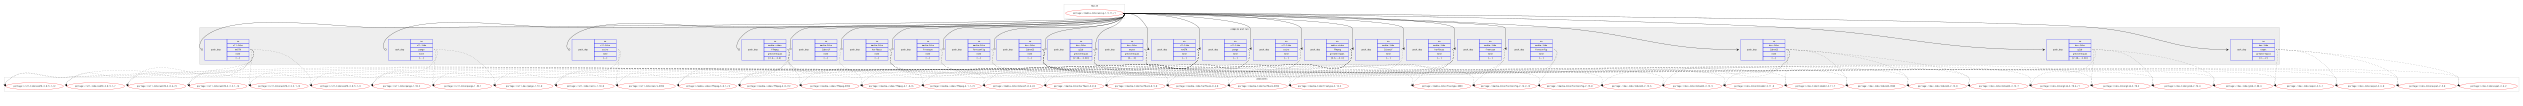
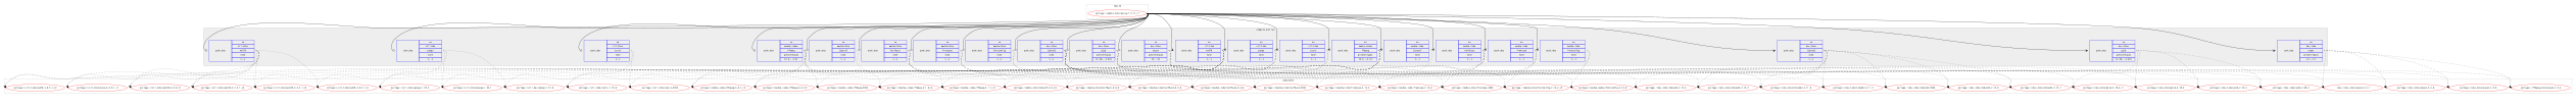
  digraph {
    compound=true
    concentrate=true
    fontname="Roboto Mono"
    fontsize=10
    newrank=true
    rankdir=TB
    ranksep=1.5
    node [color=red fontname="Roboto Mono" fontsize=10]
    edge [arrowhead=vee fontname="Roboto Mono" headport=w style=dotted tailport=e weight=100]
    n1 [label="portage://media-libs/wxsvg-1.5.11-r1" width=4]
    n2 [color=blue label=<<TABLE BORDER="0" CELLBORDER="1" CELLSPACING="0" CELLPADDING="4" WIDTH="220"><TR><TD ROWSPAN="6" CELLPADDING="30">pack_dep</TD></TR><TR><TD WIDTH="110">no</TD></TR><TR><TD>dev-libs</TD></TR><TR><TD>expat</TD></TR><TR><TD>greaterequal</TD></TR><TR><TD>[2,,,2]</TD></TR></TABLE>> shape=none]
    n3 [color=blue label=<<TABLE BORDER="0" CELLBORDER="1" CELLSPACING="0" CELLPADDING="4" WIDTH="220"><TR><TD ROWSPAN="6" CELLPADDING="30">pack_dep</TD></TR><TR><TD WIDTH="110">no</TD></TR><TR><TD>dev-libs</TD></TR><TR><TD>glib</TD></TR><TR><TD>greaterequal</TD></TR><TR><TD>[2.28,,,2.28]</TD></TR></TABLE>> shape=none]
    n4 [color=blue label=<<TABLE BORDER="0" CELLBORDER="1" CELLSPACING="0" CELLPADDING="4" WIDTH="220"><TR><TD ROWSPAN="6" CELLPADDING="30">pack_dep</TD></TR><TR><TD WIDTH="110">no</TD></TR><TR><TD>dev-libs</TD></TR><TR><TD>libxml2</TD></TR><TR><TD>none</TD></TR><TR><TD>[,,]</TD></TR></TABLE>> shape=none]
    n5 [color=blue label=<<TABLE BORDER="0" CELLBORDER="1" CELLSPACING="0" CELLPADDING="4" WIDTH="220"><TR><TD ROWSPAN="6" CELLPADDING="30">pack_dep</TD></TR><TR><TD WIDTH="110">no</TD></TR><TR><TD>media-libs</TD></TR><TR><TD>fontconfig</TD></TR><TR><TD>none</TD></TR><TR><TD>[,,]</TD></TR></TABLE>> shape=none]
    n6 [color=blue label=<<TABLE BORDER="0" CELLBORDER="1" CELLSPACING="0" CELLPADDING="4" WIDTH="220"><TR><TD ROWSPAN="6" CELLPADDING="30">pack_dep</TD></TR><TR><TD WIDTH="110">no</TD></TR><TR><TD>media-libs</TD></TR><TR><TD>freetype</TD></TR><TR><TD>none</TD></TR><TR><TD>[,,]</TD></TR></TABLE>> shape=none]
    n7 [color=blue label=<<TABLE BORDER="0" CELLBORDER="1" CELLSPACING="0" CELLPADDING="4" WIDTH="220"><TR><TD ROWSPAN="6" CELLPADDING="30">pack_dep</TD></TR><TR><TD WIDTH="110">no</TD></TR><TR><TD>media-libs</TD></TR><TR><TD>harfbuzz</TD></TR><TR><TD>none</TD></TR><TR><TD>[,,]</TD></TR></TABLE>> shape=none]
    n8 [color=blue label=<<TABLE BORDER="0" CELLBORDER="1" CELLSPACING="0" CELLPADDING="4" WIDTH="220"><TR><TD ROWSPAN="6" CELLPADDING="30">pack_dep</TD></TR><TR><TD WIDTH="110">no</TD></TR><TR><TD>media-libs</TD></TR><TR><TD>libexif</TD></TR><TR><TD>none</TD></TR><TR><TD>[,,]</TD></TR></TABLE>> shape=none]
    n9 [color=blue label=<<TABLE BORDER="0" CELLBORDER="1" CELLSPACING="0" CELLPADDING="4" WIDTH="220"><TR><TD ROWSPAN="6" CELLPADDING="30">pack_dep</TD></TR><TR><TD WIDTH="110">no</TD></TR><TR><TD>media-video</TD></TR><TR><TD>ffmpeg</TD></TR><TR><TD>greaterequal</TD></TR><TR><TD>[2.6,,,2.6]</TD></TR></TABLE>> shape=none]
    n10 [color=blue label=<<TABLE BORDER="0" CELLBORDER="1" CELLSPACING="0" CELLPADDING="4" WIDTH="220"><TR><TD ROWSPAN="6" CELLPADDING="30">pack_dep</TD></TR><TR><TD WIDTH="110">no</TD></TR><TR><TD>x11-libs</TD></TR><TR><TD>cairo</TD></TR><TR><TD>none</TD></TR><TR><TD>[,,]</TD></TR></TABLE>> shape=none]
    n11 [color=blue label=<<TABLE BORDER="0" CELLBORDER="1" CELLSPACING="0" CELLPADDING="4" WIDTH="220"><TR><TD ROWSPAN="6" CELLPADDING="30">pack_dep</TD></TR><TR><TD WIDTH="110">no</TD></TR><TR><TD>x11-libs</TD></TR><TR><TD>pango</TD></TR><TR><TD>none</TD></TR><TR><TD>[,,]</TD></TR></TABLE>> shape=none]
    n12 [color=blue label=<<TABLE BORDER="0" CELLBORDER="1" CELLSPACING="0" CELLPADDING="4" WIDTH="220"><TR><TD ROWSPAN="6" CELLPADDING="30">pack_dep</TD></TR><TR><TD WIDTH="110">no</TD></TR><TR><TD>x11-libs</TD></TR><TR><TD>wxGTK</TD></TR><TR><TD>none</TD></TR><TR><TD>[,,]</TD></TR></TABLE>> shape=none]
    n13 [color=blue label=<<TABLE BORDER="0" CELLBORDER="1" CELLSPACING="0" CELLPADDING="4" WIDTH="220"><TR><TD ROWSPAN="6" CELLPADDING="30">pack_dep</TD></TR><TR><TD WIDTH="110">no</TD></TR><TR><TD>dev-libs</TD></TR><TR><TD>expat</TD></TR><TR><TD>greaterequal</TD></TR><TR><TD>[2,,,2]</TD></TR></TABLE>> shape=none]
    n14 [color=blue label=<<TABLE BORDER="0" CELLBORDER="1" CELLSPACING="0" CELLPADDING="4" WIDTH="220"><TR><TD ROWSPAN="6" CELLPADDING="30">pack_dep</TD></TR><TR><TD WIDTH="110">no</TD></TR><TR><TD>dev-libs</TD></TR><TR><TD>glib</TD></TR><TR><TD>greaterequal</TD></TR><TR><TD>[2.28,,,2.28]</TD></TR></TABLE>> shape=none]
    n15 [color=blue label=<<TABLE BORDER="0" CELLBORDER="1" CELLSPACING="0" CELLPADDING="4" WIDTH="220"><TR><TD ROWSPAN="6" CELLPADDING="30">pack_dep</TD></TR><TR><TD WIDTH="110">no</TD></TR><TR><TD>dev-libs</TD></TR><TR><TD>libxml2</TD></TR><TR><TD>none</TD></TR><TR><TD>[,,]</TD></TR></TABLE>> shape=none]
    n16 [color=blue label=<<TABLE BORDER="0" CELLBORDER="1" CELLSPACING="0" CELLPADDING="4" WIDTH="220"><TR><TD ROWSPAN="6" CELLPADDING="30">pack_dep</TD></TR><TR><TD WIDTH="110">no</TD></TR><TR><TD>media-libs</TD></TR><TR><TD>fontconfig</TD></TR><TR><TD>none</TD></TR><TR><TD>[,,]</TD></TR></TABLE>> shape=none]
    n17 [color=blue label=<<TABLE BORDER="0" CELLBORDER="1" CELLSPACING="0" CELLPADDING="4" WIDTH="220"><TR><TD ROWSPAN="6" CELLPADDING="30">pack_dep</TD></TR><TR><TD WIDTH="110">no</TD></TR><TR><TD>media-libs</TD></TR><TR><TD>freetype</TD></TR><TR><TD>none</TD></TR><TR><TD>[,,]</TD></TR></TABLE>> shape=none]
    n18 [color=blue label=<<TABLE BORDER="0" CELLBORDER="1" CELLSPACING="0" CELLPADDING="4" WIDTH="220"><TR><TD ROWSPAN="6" CELLPADDING="30">pack_dep</TD></TR><TR><TD WIDTH="110">no</TD></TR><TR><TD>media-libs</TD></TR><TR><TD>harfbuzz</TD></TR><TR><TD>none</TD></TR><TR><TD>[,,]</TD></TR></TABLE>> shape=none]
    n19 [color=blue label=<<TABLE BORDER="0" CELLBORDER="1" CELLSPACING="0" CELLPADDING="4" WIDTH="220"><TR><TD ROWSPAN="6" CELLPADDING="30">pack_dep</TD></TR><TR><TD WIDTH="110">no</TD></TR><TR><TD>media-libs</TD></TR><TR><TD>libexif</TD></TR><TR><TD>none</TD></TR><TR><TD>[,,]</TD></TR></TABLE>> shape=none]
    n20 [color=blue label=<<TABLE BORDER="0" CELLBORDER="1" CELLSPACING="0" CELLPADDING="4" WIDTH="220"><TR><TD ROWSPAN="6" CELLPADDING="30">pack_dep</TD></TR><TR><TD WIDTH="110">no</TD></TR><TR><TD>media-video</TD></TR><TR><TD>ffmpeg</TD></TR><TR><TD>greaterequal</TD></TR><TR><TD>[2.6,,,2.6]</TD></TR></TABLE>> shape=none]
    n21 [color=blue label=<<TABLE BORDER="0" CELLBORDER="1" CELLSPACING="0" CELLPADDING="4" WIDTH="220"><TR><TD ROWSPAN="6" CELLPADDING="30">pack_dep</TD></TR><TR><TD WIDTH="110">no</TD></TR><TR><TD>x11-libs</TD></TR><TR><TD>cairo</TD></TR><TR><TD>none</TD></TR><TR><TD>[,,]</TD></TR></TABLE>> shape=none]
    n22 [color=blue label=<<TABLE BORDER="0" CELLBORDER="1" CELLSPACING="0" CELLPADDING="4" WIDTH="220"><TR><TD ROWSPAN="6" CELLPADDING="30">pack_dep</TD></TR><TR><TD WIDTH="110">no</TD></TR><TR><TD>x11-libs</TD></TR><TR><TD>pango</TD></TR><TR><TD>none</TD></TR><TR><TD>[,,]</TD></TR></TABLE>> shape=none]
    n23 [color=blue label=<<TABLE BORDER="0" CELLBORDER="1" CELLSPACING="0" CELLPADDING="4" WIDTH="220"><TR><TD ROWSPAN="6" CELLPADDING="30">pack_dep</TD></TR><TR><TD WIDTH="110">no</TD></TR><TR><TD>x11-libs</TD></TR><TR><TD>wxGTK</TD></TR><TR><TD>none</TD></TR><TR><TD>[,,]</TD></TR></TABLE>> shape=none]
    n24 [label="portage://dev-libs/expat-2.5.0" width=4]
    n25 [label="portage://dev-libs/expat-2.6.0" width=4]
-   n26 [label="portage://dev-libs/expat-2.6.1" width=4]
-   n27 [label="portage://dev-libs/expat-2.6.2" width=4]
+   n26 [label="none://dev-libs/expat-2.6.1" width=4]
+   n27 [label="portage://ffmpeg-libs/expat-2.6.2" width=4]
    n28 [label="portage://dev-libs/glib-2.76.4" width=4]
    n29 [label="portage://dev-libs/glib-2.78.3" width=4]
    n30 [label="portage://dev-libs/glib-2.78.4-r1" width=4]
    n31 [label="portage://dev-libs/glib-2.98.6" width=4]
    n32 [label="portage://dev-libs/libxml2-2.11.7" width=4]
    n33 [label="portage://dev-libs/libxml2-2.11.8" width=4]
    n34 [label="portage://dev-libs/libxml2-2.12.5" width=4]
    n35 [label="portage://dev-libs/libxml2-2.12.6" width=4]
    n36 [label="portage://dev-libs/libxml2-2.12.7" width=4]
    n37 [label="portage://dev-libs/libxml2-2.12.8" width=4]
    n38 [label="portage://dev-libs/libxml2-9999" width=4]
+   n39 [label="portage://media-libs/freetype-2.13.0" width=4]
    n40 [label="portage://media-libs/freetype-2.13.2" width=4]
    n41 [label="portage://media-libs/freetype-9999" width=4]
    n42 [label="portage://media-libs/fontconfig-2.14.2-r3" width=4]
-   n43 [label="portage://media-libs/fontconfig-2.15.0" width=4]
+   n43 [label="portage://media-media/fontconfig-2.15.0" width=4]
    n44 [label="portage://media-libs/harfbuzz-8.4.0" width=4]
    n45 [label="portage://media-libs/harfbuzz-8.5.0" width=4]
    n46 [label="portage://media-libs/harfbuzz-9.0.0" width=4]
    n47 [label="portage://media-libs/harfbuzz-9999" width=4]
    n48 [label="portage://media-libs/libexif-0.6.24" width=4]
    n49 [label="portage://media-video/ffmpeg-6.0-r12" width=4]
    n50 [label="portage://media-video/ffmpeg-6.0.1-r4" width=4]
    n51 [label="portage://media-video/ffmpeg-6.1.1-r5" width=4]
    n52 [label="portage://media-video/ffmpeg-6.1.8-r6" width=4]
    n53 [label="portage://media-video/ffmpeg-9999" width=4]
    n54 [label="portage://x11-libs/cairo-1.18.0" width=4]
    n55 [label="portage://x11-libs/cairo-9999" width=4]
    n56 [label="portage://x11-dev/pango-1.51.0" width=4]
    n57 [label="portage://x11-libs/pango-1.52.1" width=4]
    n58 [label="portage://x11-libs/pango-1.52.2" width=4]
    n59 [label="portage://x11-libs/wxGTK-3.0.4-r5" width=4]
-   n60 [label="portage://x11-libs/wxGTK-3.0.5.1-r1" width=4]
+   n60 [label="portage://x11-libs/none-3.0.5.1-r1" width=4]
    n61 [label="portage://x11-libs/wxGTK-3.0.5.1-r2" width=4]
    n62 [label="portage://x11-libs/wxGTK-3.0.5.1-r3" width=4]
    n63 [label="portage://x11-libs/wxGTK-3.2.2.1-r3" width=4]
    n64 [label="portage://x11-libs/wxGTK-3.2.2.1-r4" width=4]
    subgraph cluster_1 {
      color=gray
      label=<<i>ebuild</i>>
      rank=same
      n1
    }
    subgraph cluster_2 {
      color=gray
      label=<<i>dependencies</i>>
      subgraph cluster_3 {
        color=gray
        fillcolor="#eeeeee"
        label=<<i>compile</i>>
        style=filled
        subgraph sub_4 {
          color=gray
          fillcolor="#eeeeee"
          label=<<i>compile</i>>
          style=filled
          n2
        }
        subgraph sub_5 {
          color=gray
          fillcolor="#eeeeee"
          label=<<i>compile</i>>
          style=filled
          n3
        }
        subgraph sub_6 {
          color=gray
          fillcolor="#eeeeee"
          label=<<i>compile</i>>
          style=filled
          n4
        }
        subgraph sub_7 {
          color=gray
          fillcolor="#eeeeee"
          label=<<i>compile</i>>
          style=filled
          n5
        }
        subgraph sub_8 {
          color=gray
          fillcolor="#eeeeee"
          label=<<i>compile</i>>
          style=filled
          n6
        }
        subgraph sub_9 {
          color=gray
          fillcolor="#eeeeee"
          label=<<i>compile</i>>
          style=filled
          n7
        }
        subgraph sub_10 {
          color=gray
          fillcolor="#eeeeee"
          label=<<i>compile</i>>
          style=filled
          n8
        }
        subgraph sub_11 {
          color=gray
          fillcolor="#eeeeee"
          label=<<i>compile</i>>
          style=filled
          n9
        }
        subgraph sub_12 {
          color=gray
          fillcolor="#eeeeee"
          label=<<i>compile</i>>
          style=filled
          n10
        }
        subgraph sub_13 {
          color=gray
          fillcolor="#eeeeee"
          label=<<i>compile</i>>
          style=filled
          n11
        }
        subgraph sub_14 {
          color=gray
          fillcolor="#eeeeee"
          label=<<i>compile</i>>
          style=filled
          n12
        }
      }
      subgraph cluster_15 {
        color=gray
        fillcolor="#eeeeee"
        label=<<i>run</i>>
        style=filled
        subgraph sub_16 {
          color=gray
          fillcolor="#eeeeee"
          label=<<i>run</i>>
          style=filled
          n13
        }
        subgraph sub_17 {
          color=gray
          fillcolor="#eeeeee"
          label=<<i>run</i>>
          style=filled
          n14
        }
        subgraph sub_18 {
          color=gray
          fillcolor="#eeeeee"
          label=<<i>run</i>>
          style=filled
          n15
        }
        subgraph sub_19 {
          color=gray
          fillcolor="#eeeeee"
          label=<<i>run</i>>
          style=filled
          n16
        }
        subgraph sub_20 {
          color=gray
          fillcolor="#eeeeee"
          label=<<i>run</i>>
          style=filled
          n17
        }
        subgraph sub_21 {
          color=gray
          fillcolor="#eeeeee"
          label=<<i>run</i>>
          style=filled
          n18
        }
        subgraph sub_22 {
          color=gray
          fillcolor="#eeeeee"
          label=<<i>run</i>>
          style=filled
          n19
        }
        subgraph sub_23 {
          color=gray
          fillcolor="#eeeeee"
          label=<<i>run</i>>
          style=filled
          n20
        }
        subgraph sub_24 {
          color=gray
          fillcolor="#eeeeee"
          label=<<i>run</i>>
          style=filled
          n21
        }
        subgraph sub_25 {
          color=gray
          fillcolor="#eeeeee"
          label=<<i>run</i>>
          style=filled
          n22
        }
        subgraph sub_26 {
          color=gray
          fillcolor="#eeeeee"
          label=<<i>run</i>>
          style=filled
          n23
        }
      }
      subgraph cluster_27 {
        color=gray
        fillcolor="#eeeeee"
        label=<<i>compile and run</i>>
        style=filled
      }
    }
    subgraph cluster_28 {
      color=gray
      label=<<i>candidates</i>>
      rank=same
      subgraph sub_29 {
        color=black
        label=<<i>candidates</i>>
        nodesep=1
        rank=same
        n24
        n25
        n26
        n27
      }
      subgraph sub_30 {
        color=black
        label=<<i>candidates</i>>
        nodesep=1
        rank=same
        n28
        n29
        n30
        n31
      }
      subgraph sub_31 {
        color=black
        label=<<i>candidates</i>>
        nodesep=1
        rank=same
        n32
        n33
        n34
        n35
        n36
        n37
        n38
      }
      subgraph sub_32 {
        color=black
        label=<<i>candidates</i>>
        nodesep=1
        rank=same
+       n39
        n40
        n41
      }
      subgraph sub_33 {
        color=black
        label=<<i>candidates</i>>
        nodesep=1
        rank=same
        n42
        n43
      }
      subgraph sub_34 {
        color=black
        label=<<i>candidates</i>>
        nodesep=1
        rank=same
        n44
        n45
        n46
        n47
      }
      subgraph sub_35 {
        color=black
        label=<<i>candidates</i>>
        nodesep=1
        rank=same
        n48
      }
      subgraph sub_36 {
        color=black
        label=<<i>candidates</i>>
        nodesep=1
        rank=same
        n49
        n50
        n51
        n52
        n53
      }
      subgraph sub_37 {
        color=black
        label=<<i>candidates</i>>
        nodesep=1
        rank=same
        n54
        n55
      }
      subgraph sub_38 {
        color=black
        label=<<i>candidates</i>>
        nodesep=1
        rank=same
        n56
        n57
        n58
      }
      subgraph sub_39 {
        color=black
        label=<<i>candidates</i>>
        nodesep=1
        rank=same
        n59
        n60
        n61
        n62
        n63
        n64
      }
      subgraph sub_40 {
        color=black
        label=<<i>candidates</i>>
        nodesep=1
        rank=same
        n24
        n25
        n26
        n27
      }
      subgraph sub_41 {
        color=black
        label=<<i>candidates</i>>
        nodesep=1
        rank=same
        n28
        n29
        n30
        n31
      }
      subgraph sub_42 {
        color=black
        label=<<i>candidates</i>>
        nodesep=1
        rank=same
        n32
        n33
        n34
        n35
        n36
        n37
        n38
      }
      subgraph sub_43 {
        color=black
        label=<<i>candidates</i>>
        nodesep=1
        rank=same
        n42
        n43
      }
      subgraph sub_44 {
        color=black
        label=<<i>candidates</i>>
        nodesep=1
        rank=same
+       n39
        n40
        n41
      }
      subgraph sub_45 {
        color=black
        label=<<i>candidates</i>>
        nodesep=1
        rank=same
        n44
        n45
        n46
        n47
      }
      subgraph sub_46 {
        color=black
        label=<<i>candidates</i>>
        nodesep=1
        rank=same
        n48
      }
      subgraph sub_47 {
        color=black
        label=<<i>candidates</i>>
        nodesep=1
        rank=same
        n49
        n50
        n51
        n52
        n53
      }
      subgraph sub_48 {
        color=black
        label=<<i>candidates</i>>
        nodesep=1
        rank=same
        n54
        n55
      }
      subgraph sub_49 {
        color=black
        label=<<i>candidates</i>>
        nodesep=1
        rank=same
        n56
        n57
        n58
      }
      subgraph sub_50 {
        color=black
        label=<<i>candidates</i>>
        nodesep=1
        rank=same
        n59
        n60
        n61
        n62
        n63
        n64
      }
    }
    n1 -> n2 [style=solid weight=20]
    n1 -> n3 [style=solid weight=20]
    n1 -> n4 [style=solid weight=20]
    n1 -> n5 [style=solid weight=20]
    n1 -> n6 [style=solid weight=20]
    n1 -> n7 [style=solid weight=20]
    n1 -> n8 [style=solid weight=20]
    n1 -> n9 [style=solid weight=20]
    n1 -> n10 [style=solid weight=20]
    n1 -> n11 [style=solid weight=20]
    n1 -> n12 [style=solid weight=20]
    n1 -> n13 [arrowhead=odot style=solid weight=20]
    n1 -> n14 [arrowhead=odot style=solid weight=20]
    n1 -> n15 [arrowhead=odot style=solid weight=20]
    n1 -> n16 [arrowhead=odot style=solid weight=20]
    n1 -> n17 [arrowhead=odot style=solid weight=20]
    n1 -> n18 [arrowhead=odot style=solid weight=20]
    n1 -> n19 [arrowhead=odot style=solid weight=20]
    n1 -> n20 [arrowhead=odot style=solid weight=20]
    n1 -> n21 [arrowhead=odot style=solid weight=20]
    n1 -> n22 [arrowhead=odot style=solid weight=20]
    n1 -> n23 [arrowhead=odot style=solid weight=20]
    n2 -> n24
    n2 -> n25
    n2 -> n26
    n2 -> n27
    n3 -> n28
    n3 -> n29
    n3 -> n30
    n3 -> n31
    n4 -> n32
    n4 -> n33
    n4 -> n34
    n4 -> n35
    n4 -> n36
    n4 -> n37
    n4 -> n38
    n5 -> n42
    n5 -> n43
+   n6 -> n39
    n6 -> n40
    n6 -> n41
    n7 -> n44
    n7 -> n45
    n7 -> n46
    n7 -> n47
    n8 -> n48
    n9 -> n49
    n9 -> n50
    n9 -> n51
    n9 -> n52
    n9 -> n53
    n10 -> n54
    n10 -> n55
    n11 -> n56
    n11 -> n57
    n11 -> n58
    n12 -> n59
    n12 -> n60
    n12 -> n61
    n12 -> n62
    n12 -> n63
    n12 -> n64
    n13 -> n24
    n13 -> n25
    n13 -> n26
    n13 -> n27
    n14 -> n28
    n14 -> n29
    n14 -> n30
    n14 -> n31
    n15 -> n32
    n15 -> n33
    n15 -> n34
    n15 -> n35
    n15 -> n36
    n15 -> n37
    n15 -> n38
    n16 -> n42
    n16 -> n43
+   n17 -> n39
    n17 -> n40
    n17 -> n41
    n18 -> n44
    n18 -> n45
    n18 -> n46
    n18 -> n47
    n19 -> n48
    n20 -> n49
    n20 -> n50
    n20 -> n51
    n20 -> n52
    n20 -> n53
    n21 -> n54
    n21 -> n55
    n22 -> n56
    n22 -> n57
    n22 -> n58
    n23 -> n59
    n23 -> n60
    n23 -> n61
    n23 -> n62
    n23 -> n63
    n23 -> n64
  }
